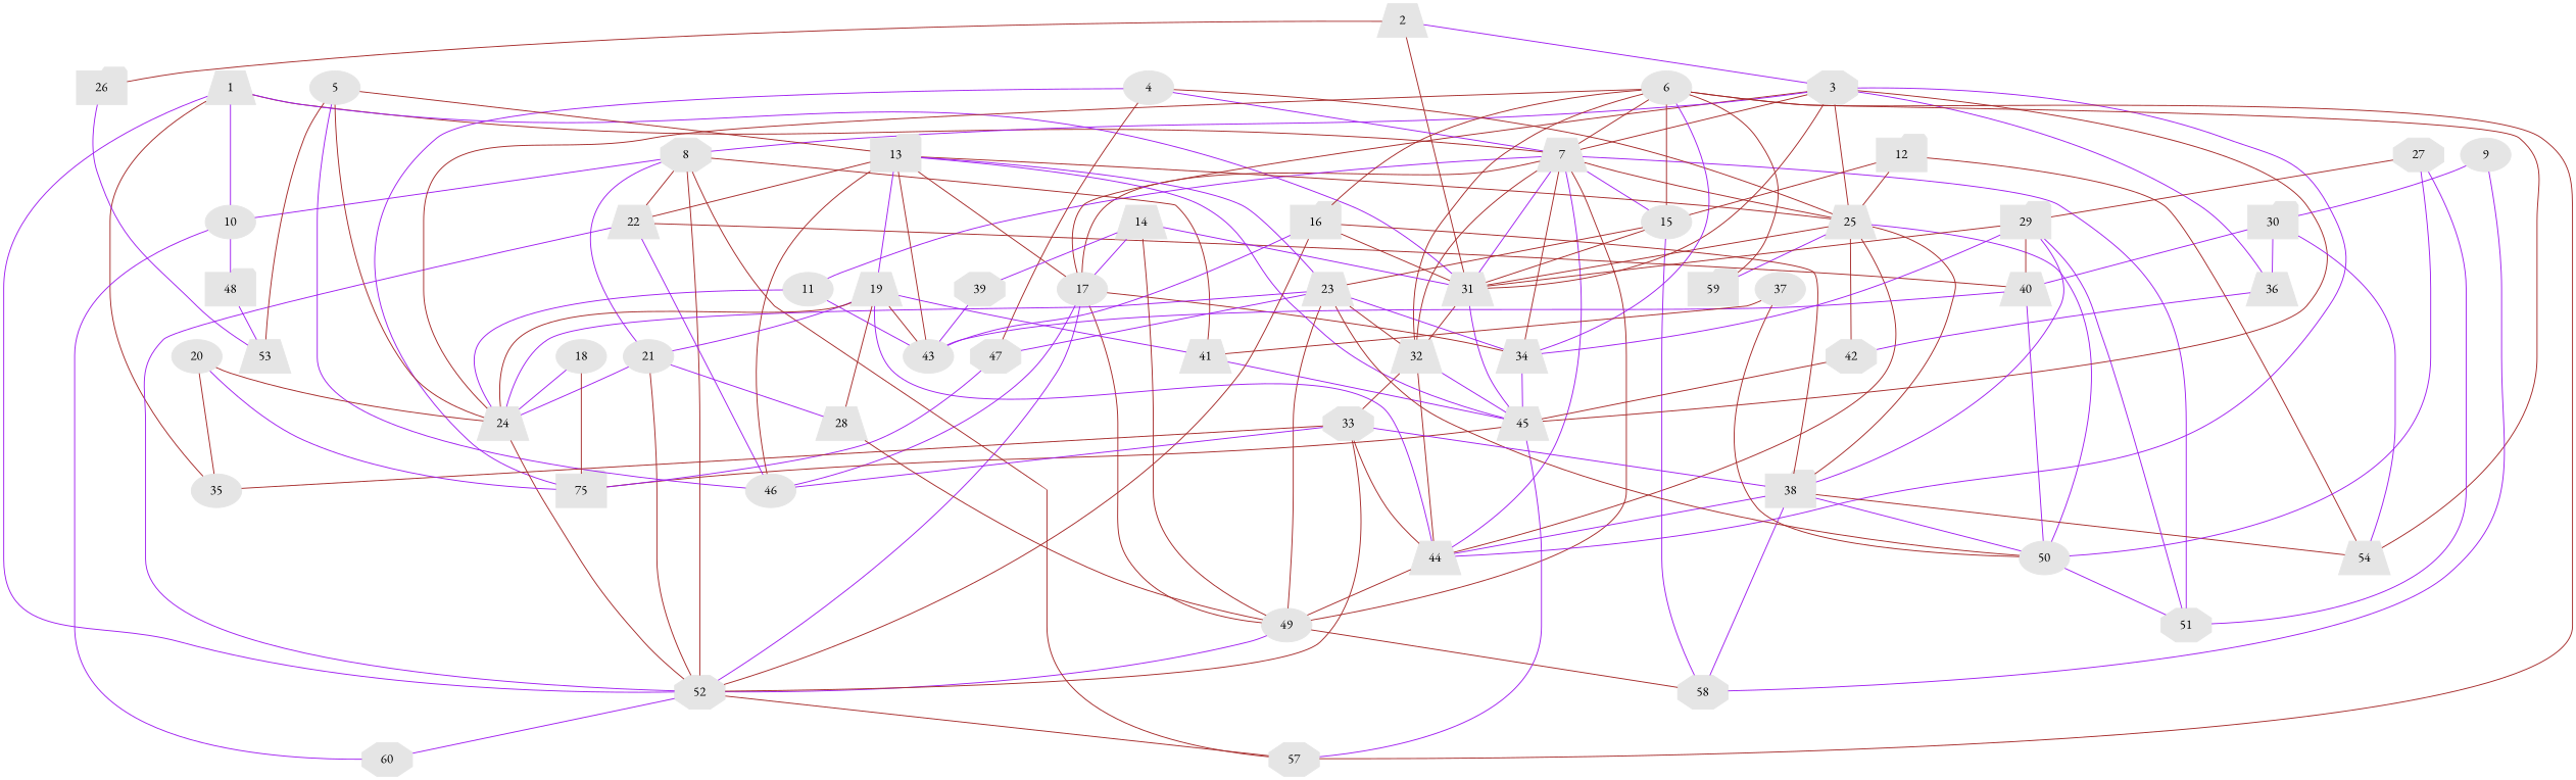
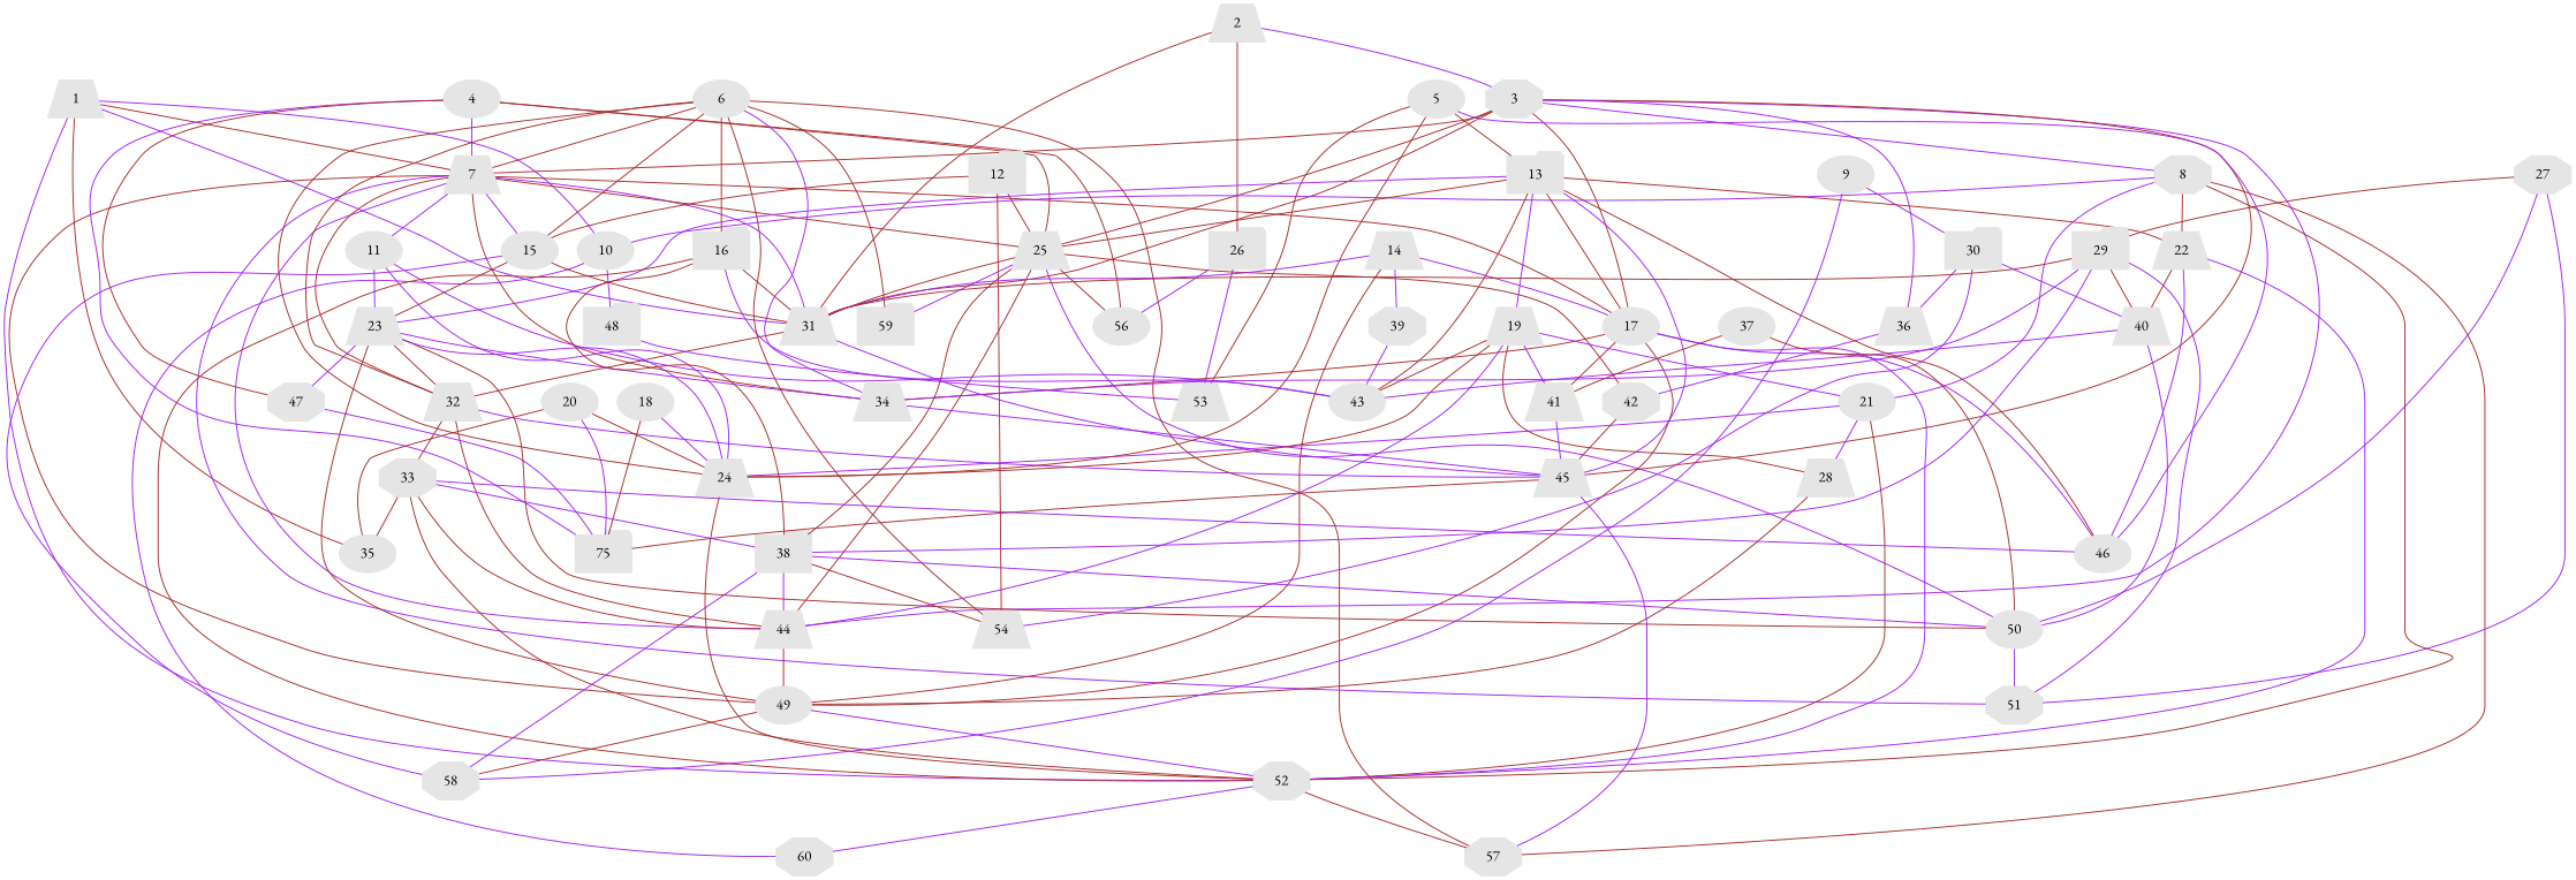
  graph {
    fontname="EB Garamond"
    node [color=gray90 fontname="EB Garamond" shape=trapezium style=filled]
    edge [color=brown fontname="EB Garamond" weight=1.0]
    1
    7
    10 [shape=ellipse]
    31
    35 [shape=ellipse]
    52 [shape=octagon]
    17 [shape=ellipse]
    25
    44
    15 [shape=ellipse]
    32
    34
    11 [shape=ellipse]
    49 [shape=ellipse]
    51 [shape=octagon]
    48 [shape=folder]
    60 [shape=octagon]
    45
    57 [shape=octagon]
    2
    3 [shape=octagon]
    26 [shape=folder]
    8 [shape=octagon]
    36
+   56 [shape=ellipse]
    53
    21 [shape=ellipse]
    22
    41
    46 [shape=ellipse]
    59 [shape=folder]
    38 [shape=folder]
    50 [shape=ellipse]
    42 [shape=octagon]
    n35 [label=75 shape=folder]
    4 [shape=ellipse]
    47 [shape=octagon]
    5 [shape=ellipse]
    13 [shape=folder]
    24
    23
    43 [shape=ellipse]
    19
    6 [shape=ellipse]
    16 [shape=folder]
    54
    58 [shape=octagon]
    33 [shape=octagon]
    28
    40
    9 [shape=ellipse]
    30 [shape=folder]
    12 [shape=folder]
    14
    39 [shape=octagon]
    18 [shape=ellipse]
    20 [shape=ellipse]
    27 [shape=octagon]
    29 [shape=folder]
    37 [shape=ellipse]
    1 -- 7
    1 -- 10 [color=purple]
    1 -- 31 [color=purple]
    1 -- 35
    1 -- 52 [color=purple]
    7 -- 31 [color=purple]
    7 -- 17 [weight=2.0]
    7 -- 25
    7 -- 44 [color=purple]
    7 -- 15 [color=purple]
    7 -- 32 [weight=2.0]
    7 -- 34
    7 -- 11 [color=purple]
    7 -- 49
    7 -- 51 [color=purple weight=2.0]
    10 -- 48 [color=purple]
    10 -- 60 [color=purple]
    31 -- 32 [weight=2.0]
    31 -- 45 [color=purple]
    52 -- 60 [color=purple]
    52 -- 57
    17 -- 52 [color=purple]
    17 -- 34
    17 -- 49
    17 -- 46 [color=purple]
    25 -- 31
    25 -- 44
+   25 -- 56
    25 -- 59 [color=purple]
    25 -- 38
    25 -- 50 [color=purple]
    25 -- 42
    44 -- 49 [weight=2.0]
    15 -- 31
    15 -- 23
    15 -- 58 [color=purple]
    32 -- 44
    32 -- 45 [color=purple]
    32 -- 33
    34 -- 45 [color=purple]
    11 -- 24 [color=purple]
+   11 -- 23 [color=purple]
    11 -- 43 [color=purple]
    49 -- 52 [color=purple]
    49 -- 58
    48 -- 53 [color=purple]
    45 -- 57 [color=purple]
    45 -- n35
    2 -- 31
    2 -- 3 [color=purple]
    2 -- 26
    3 -- 7 [weight=2.0]
    3 -- 31
    3 -- 17
    3 -- 25 [weight=2.0]
    3 -- 44 [color=purple]
    3 -- 45 [weight=2.0]
    3 -- 8 [color=purple]
    3 -- 36 [color=purple]
+   26 -- 56 [color=purple]
    26 -- 53 [color=purple]
    8 -- 10 [color=purple]
    8 -- 52 [weight=3.0]
    8 -- 57
    8 -- 21 [color=purple]
    8 -- 22
-   8 -- 41
+   17 -- 41
    36 -- 42 [color=purple]
    21 -- 52
    21 -- 24 [color=purple weight=2.0]
    21 -- 28 [color=purple]
    22 -- 52 [color=purple weight=2.0]
    22 -- 46 [color=purple]
    22 -- 40
    41 -- 45 [color=purple]
    38 -- 44 [color=purple]
    38 -- 50 [color=purple]
    38 -- 54
    38 -- 58 [color=purple]
    50 -- 51 [color=purple]
    42 -- 45
    4 -- 7 [color=purple]
    4 -- 25
+   4 -- 56
    4 -- n35 [color=purple]
    4 -- 47
    47 -- n35 [color=purple]
    5 -- 53
    5 -- 46 [color=purple]
    5 -- 13
    5 -- 24
    13 -- 17 [weight=2.0]
    13 -- 25
    13 -- 45 [color=purple]
    13 -- 22
    13 -- 46
    13 -- 23 [color=purple]
    13 -- 43
    13 -- 19 [color=purple weight=2.0]
    24 -- 52
    23 -- 32
    23 -- 34 [color=purple]
    23 -- 49 [weight=2.0]
    23 -- 50
    23 -- 47 [color=purple]
    23 -- 24 [color=purple]
    19 -- 44 [color=purple]
    19 -- 21 [color=purple]
    19 -- 41 [color=purple]
    19 -- 24
    19 -- 43 [weight=2.0]
    19 -- 28
    6 -- 7
    6 -- 15
    6 -- 32
    6 -- 34 [color=purple]
    6 -- 57
    6 -- 59
    6 -- 24
    6 -- 16
    6 -- 54
    16 -- 31
    16 -- 52
    16 -- 38
    16 -- 43 [color=purple]
    33 -- 35
    33 -- 52
    33 -- 44
    33 -- 46 [color=purple]
    33 -- 38 [color=purple weight=3.0]
    28 -- 49
    40 -- 50 [color=purple]
    40 -- 43 [color=purple]
    9 -- 58 [color=purple]
    9 -- 30 [color=purple]
    30 -- 36 [color=purple]
    30 -- 54 [color=purple]
    30 -- 40 [color=purple]
    12 -- 25
    12 -- 15
    12 -- 54
    14 -- 31 [color=purple weight=2.0]
    14 -- 17 [color=purple]
    14 -- 49
    14 -- 39 [color=purple]
    39 -- 43 [color=purple]
    18 -- n35
    18 -- 24 [color=purple]
    20 -- 35
    20 -- n35 [color=purple]
    20 -- 24
    27 -- 51 [color=purple]
    27 -- 50 [color=purple]
    27 -- 29
    29 -- 31 [weight=2.0]
    29 -- 34 [color=purple]
    29 -- 51 [color=purple]
    29 -- 38 [color=purple]
    29 -- 40
    37 -- 41
    37 -- 50
  }
